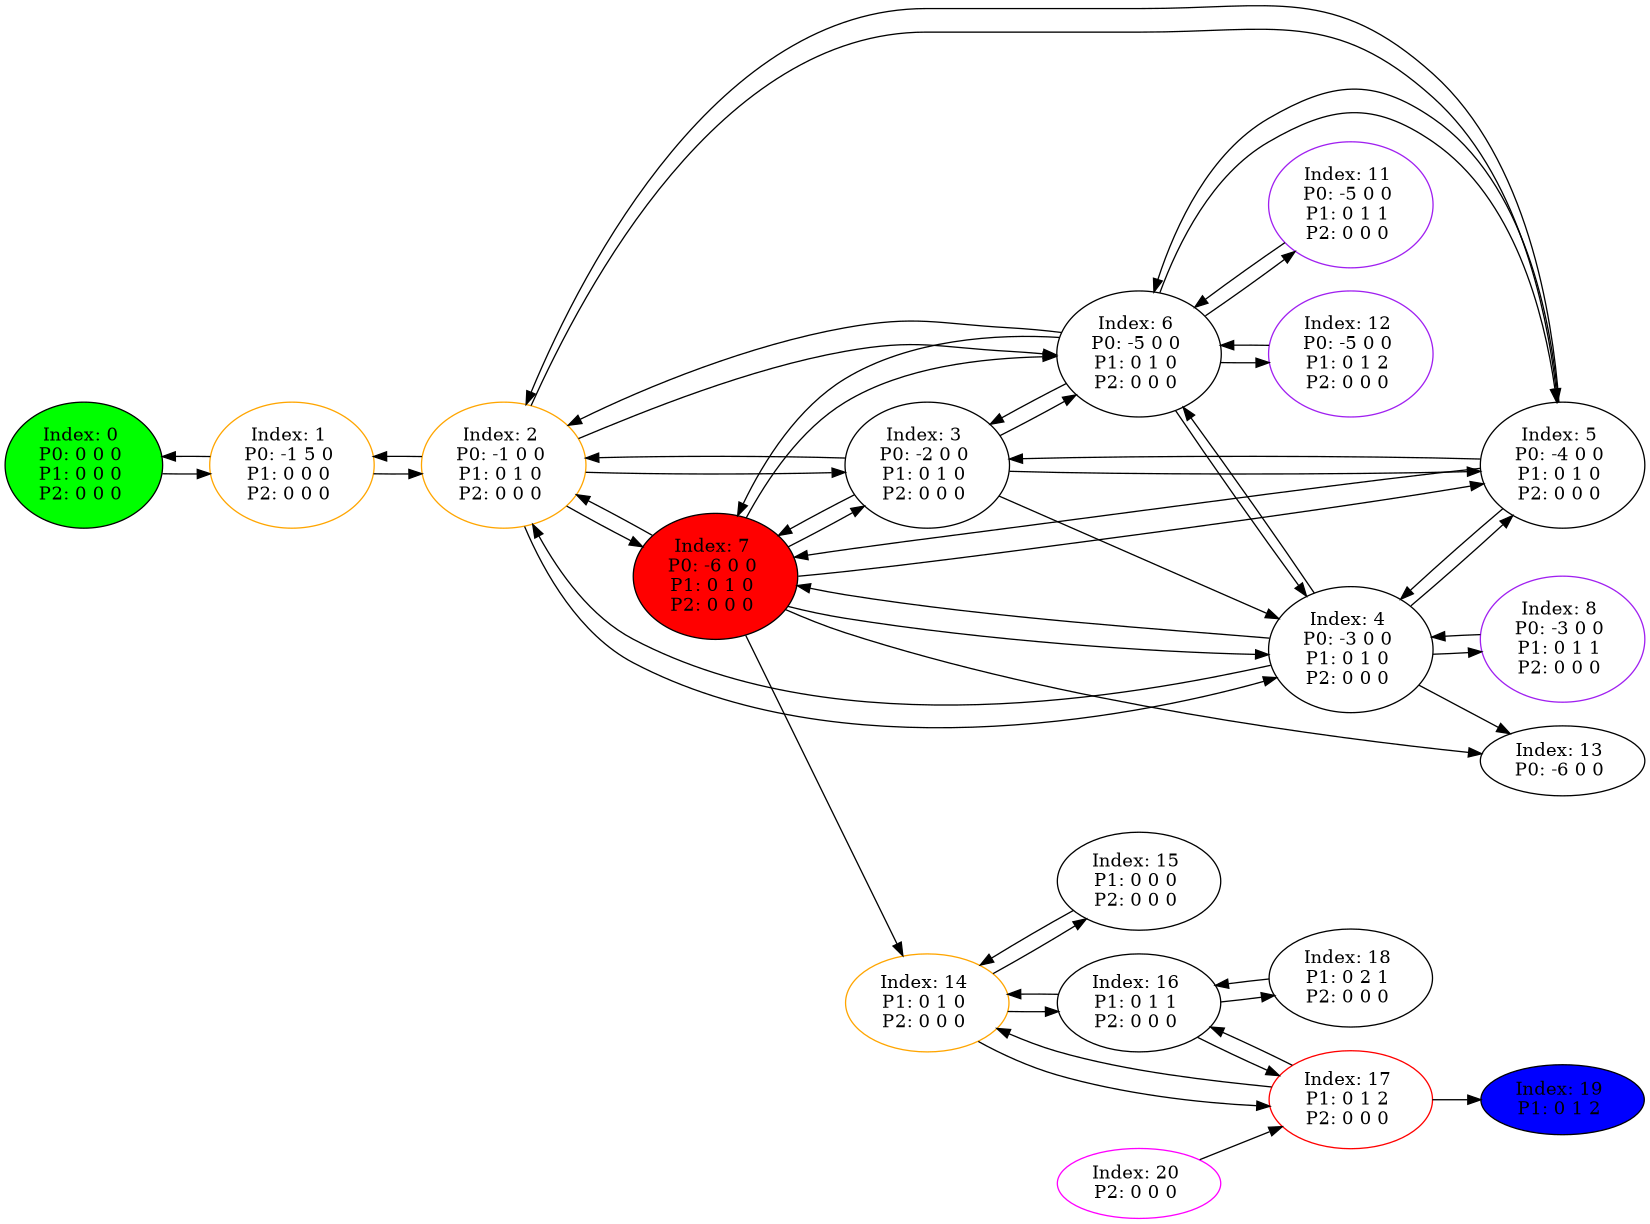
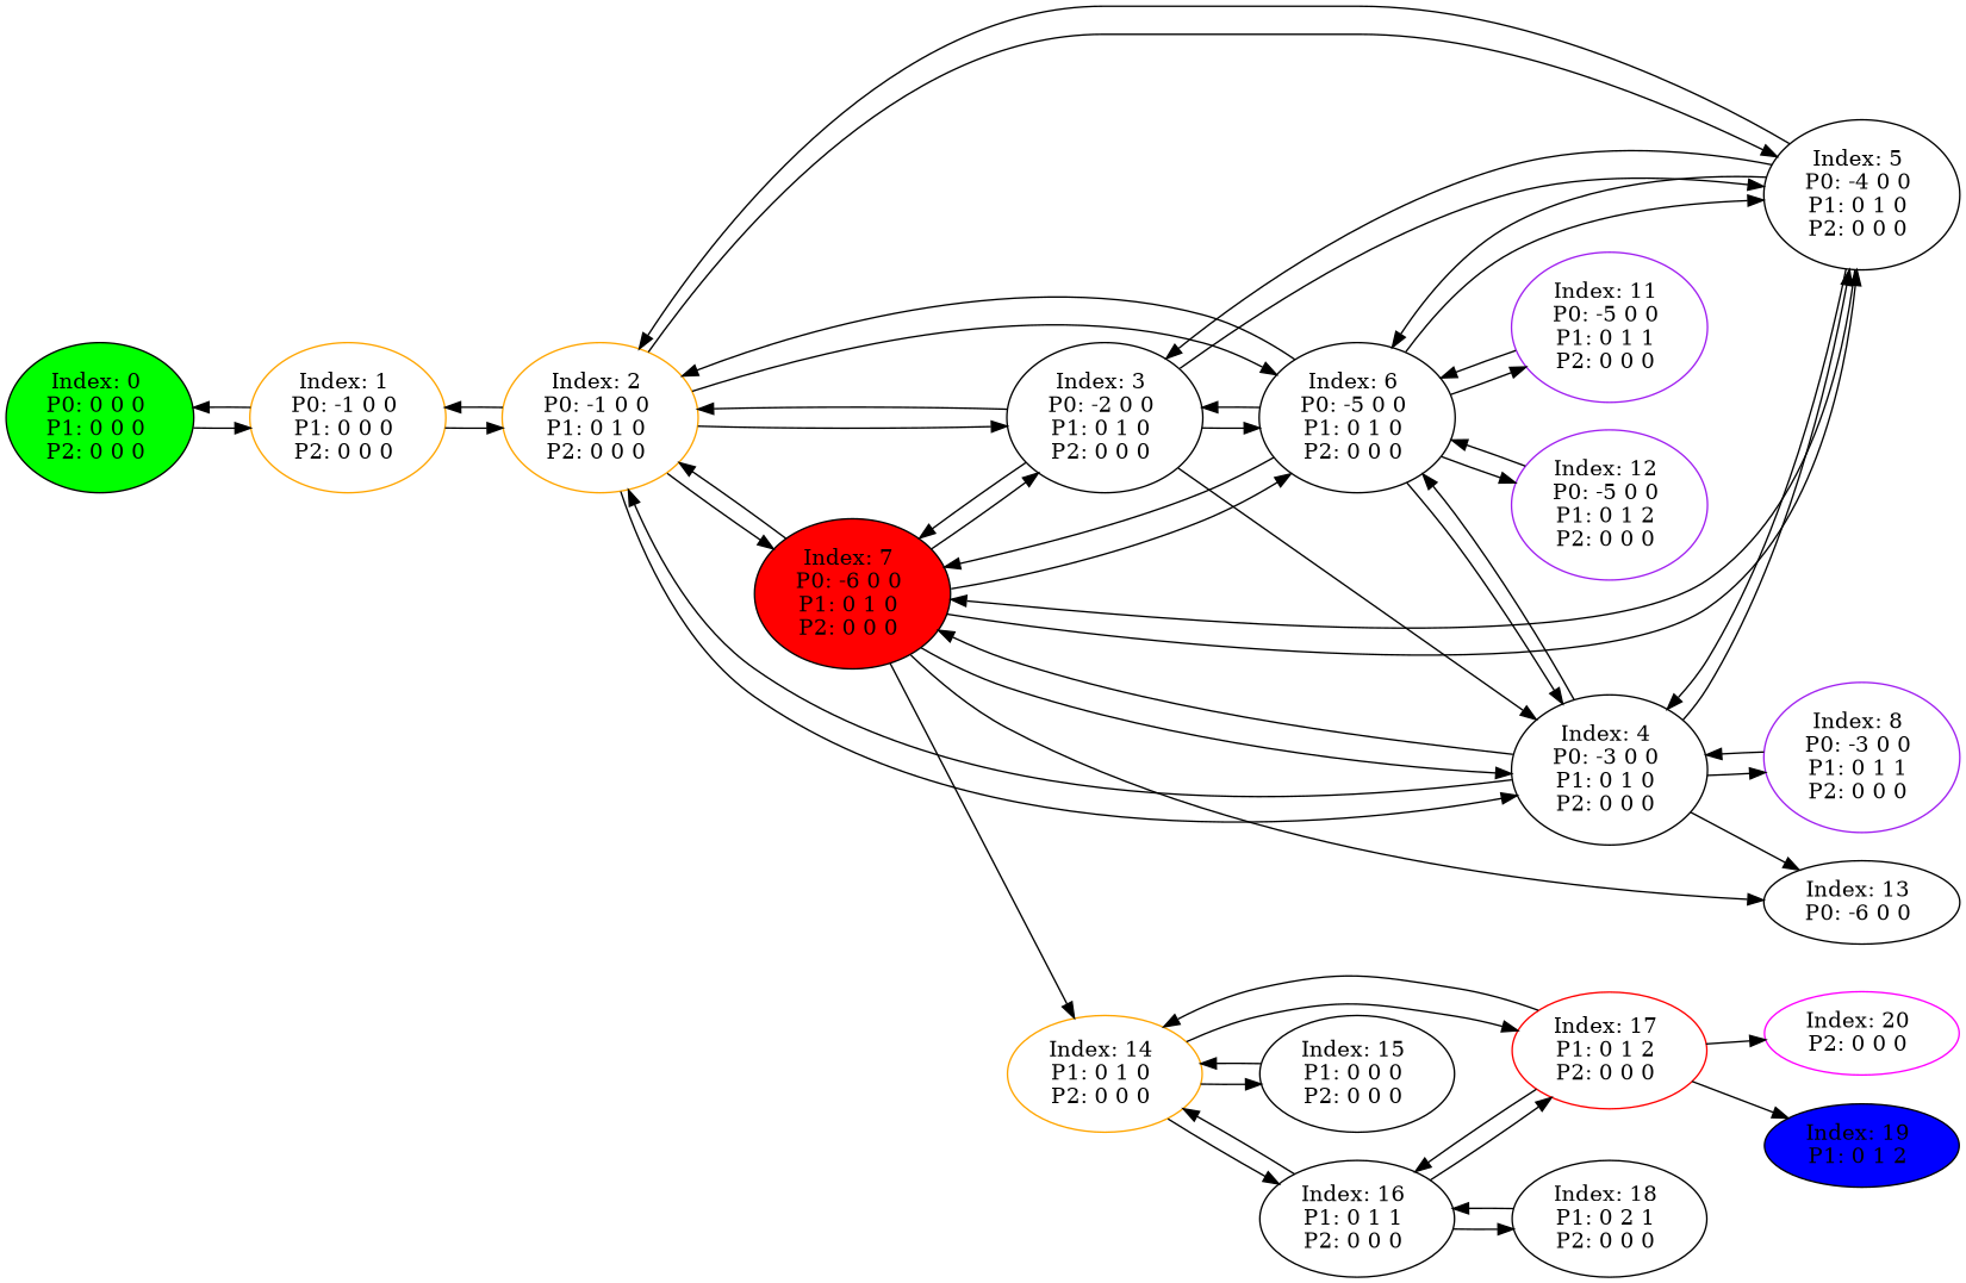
  digraph {
    color=black
    rankdir=LR
    n1 [fillcolor=green label="Index: 0 \nP0: 0 0 0 \nP1: 0 0 0 \nP2: 0 0 0 \n" style=filled]
-   n2 [color=orange label="Index: 1 \nP0: -1 5 0 \nP1: 0 0 0 \nP2: 0 0 0 \n"]
+   n2 [color=orange label="Index: 1 \nP0: -1 0 0 \nP1: 0 0 0 \nP2: 0 0 0 \n"]
    n3 [color=orange label="Index: 2 \nP0: -1 0 0 \nP1: 0 1 0 \nP2: 0 0 0 \n"]
    n4 [label="Index: 3 \nP0: -2 0 0 \nP1: 0 1 0 \nP2: 0 0 0 \n"]
    n5 [label="Index: 4 \nP0: -3 0 0 \nP1: 0 1 0 \nP2: 0 0 0 \n"]
    n6 [label="Index: 5 \nP0: -4 0 0 \nP1: 0 1 0 \nP2: 0 0 0 \n"]
    n7 [label="Index: 6 \nP0: -5 0 0 \nP1: 0 1 0 \nP2: 0 0 0 \n"]
    n8 [fillcolor=red label="Index: 7 \nP0: -6 0 0 \nP1: 0 1 0 \nP2: 0 0 0 \n" style=filled]
    n9 [color=purple label="Index: 8 \nP0: -3 0 0 \nP1: 0 1 1 \nP2: 0 0 0 \n"]
    n10 [color=black label="Index: 13 \nP0: -6 0 0 \n"]
    n11 [color=purple label="Index: 11 \nP0: -5 0 0 \nP1: 0 1 1 \nP2: 0 0 0 \n"]
    n12 [color=purple label="Index: 12 \nP0: -5 0 0 \nP1: 0 1 2 \nP2: 0 0 0 \n"]
    n13 [color=orange label="Index: 14 \nP1: 0 1 0 \nP2: 0 0 0 \n"]
    n14 [label="Index: 15 \nP1: 0 0 0 \nP2: 0 0 0 \n"]
    n15 [label="Index: 16 \nP1: 0 1 1 \nP2: 0 0 0 \n"]
    n16 [color=red label="Index: 17 \nP1: 0 1 2 \nP2: 0 0 0 \n"]
    n17 [label="Index: 18 \nP1: 0 2 1 \nP2: 0 0 0 \n"]
    n18 [fillcolor=blue label="Index: 19 \nP1: 0 1 2 \n" style=filled]
    n19 [color=fuchsia label="Index: 20 \nP2: 0 0 0 \n"]
    n1 -> n2
    n2 -> n1
    n2 -> n3
    n3 -> n2
    n3 -> n4
    n3 -> n5
    n3 -> n6
    n3 -> n7
    n3 -> n8
    n4 -> n3
    n4 -> n5
    n4 -> n6
    n4 -> n7
    n4 -> n8
    n5 -> n3
    n5 -> n6
    n5 -> n7
    n5 -> n8
    n5 -> n9
    n5 -> n10
    n6 -> n3
    n6 -> n4
    n6 -> n5
    n6 -> n7
    n6 -> n8
    n7 -> n3
    n7 -> n4
    n7 -> n5
    n7 -> n6
    n7 -> n8
    n7 -> n11
    n7 -> n12
    n8 -> n3
    n8 -> n4
    n8 -> n5
    n8 -> n6
    n8 -> n7
    n8 -> n10
    n8 -> n13
    n9 -> n5
    n11 -> n7
    n12 -> n7
    n13 -> n14
    n13 -> n15
    n13 -> n16
    n14 -> n13
    n15 -> n13
    n15 -> n16
    n15 -> n17
    n16 -> n13
    n16 -> n15
    n16 -> n18
-   n19 -> n16
+   n16 -> n19
    n17 -> n15
  }
